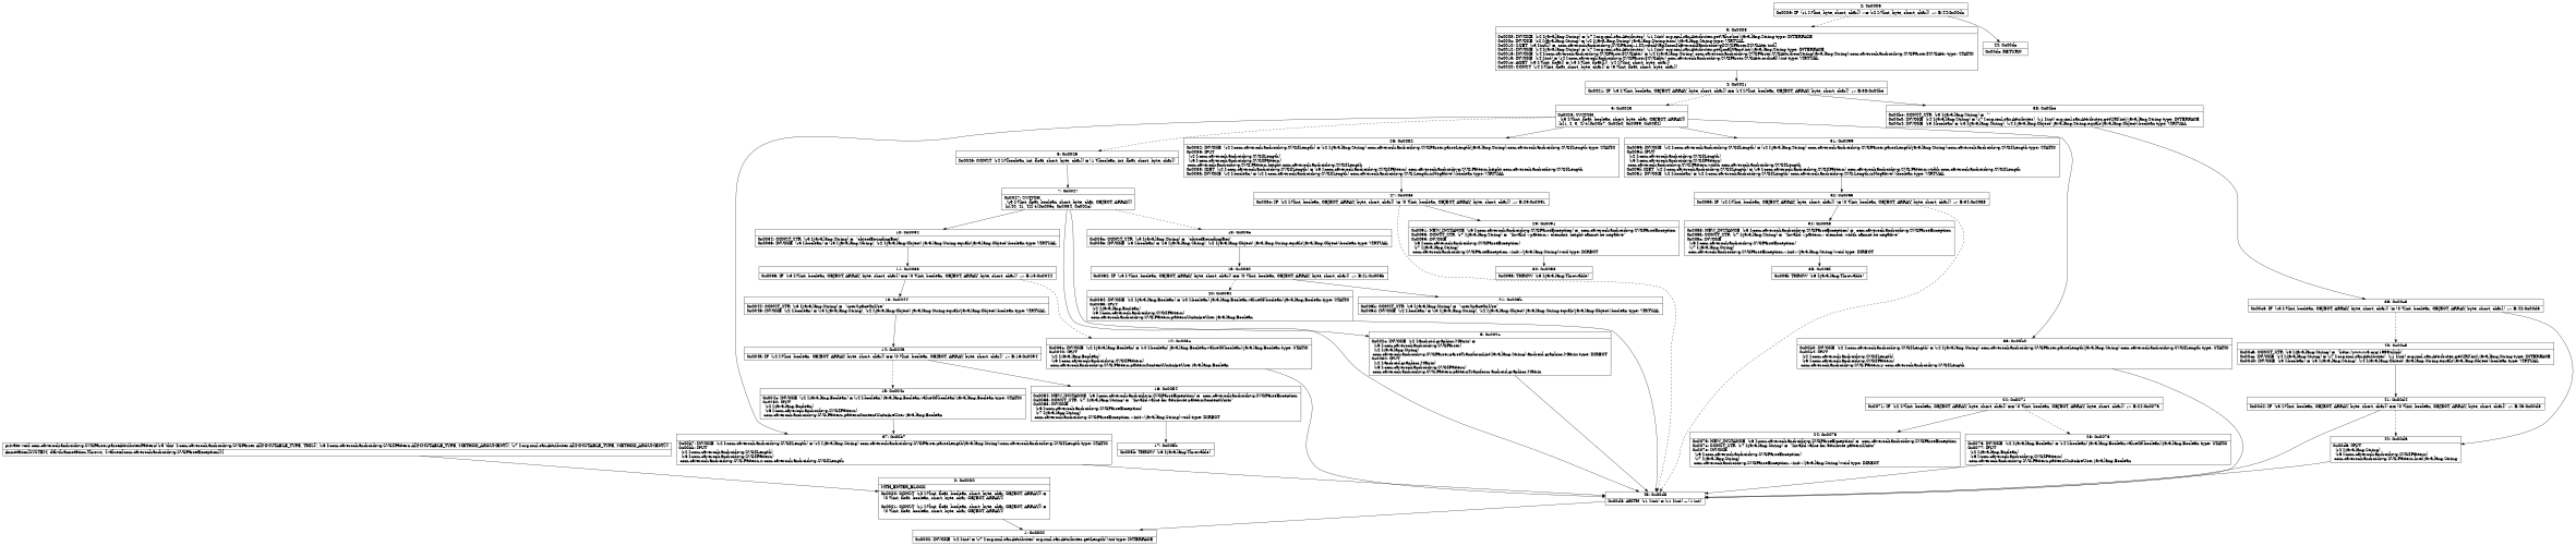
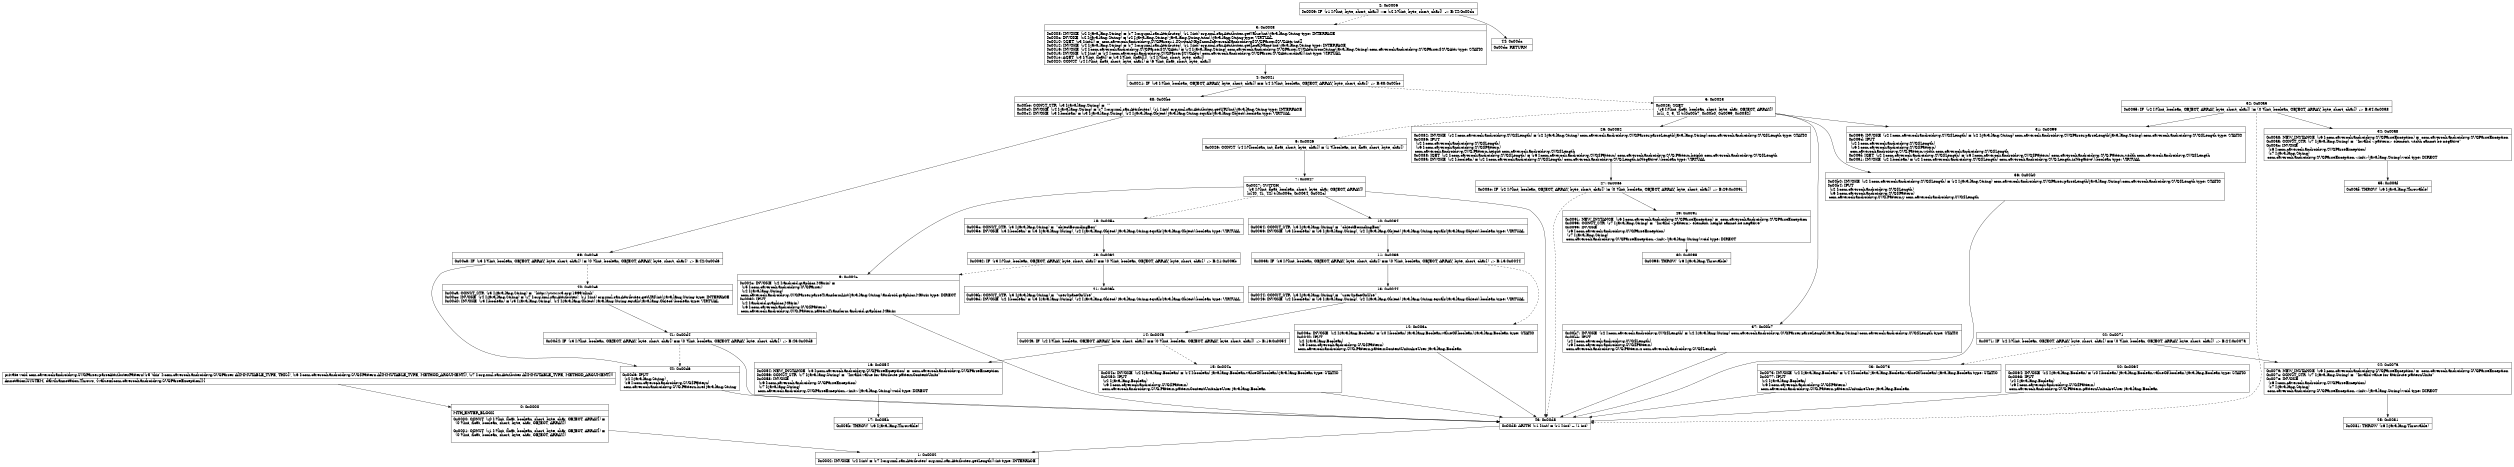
  digraph {
    node [shape=record]
    n1 [label="{0\:\ 0x0000|MTH_ENTER_BLOCK\l|0x0000: CONST  (r0 I:?[int, float, boolean, short, byte, char, OBJECT, ARRAY]) = \l  (0 ?[int, float, boolean, short, byte, char, OBJECT, ARRAY])\l \l0x0001: CONST  (r1 I:?[int, float, boolean, short, byte, char, OBJECT, ARRAY]) = \l  (0 ?[int, float, boolean, short, byte, char, OBJECT, ARRAY])\l \l}"]
    n2 [label="{1\:\ 0x0002|0x0002: INVOKE  (r2 I:int) = (r7 I:org.xml.sax.Attributes) org.xml.sax.Attributes.getLength():int type: INTERFACE \l}"]
    n3 [label="{2\:\ 0x0006|0x0006: IF  (r1 I:?[int, byte, short, char]) \>= (r2 I:?[int, byte, short, char])  \-\> B:44:0x00dc \l}"]
    n4 [label="{3\:\ 0x0008|0x0008: INVOKE  (r2 I:java.lang.String) = (r7 I:org.xml.sax.Attributes), (r1 I:int) org.xml.sax.Attributes.getValue(int):java.lang.String type: INTERFACE \l0x000c: INVOKE  (r2 I:java.lang.String) = (r2 I:java.lang.String) java.lang.String.trim():java.lang.String type: VIRTUAL \l0x0010: SGET  (r3 I:int[]) =  com.caverock.androidsvg.SVGParser.1.$SwitchMap$com$caverock$androidsvg$SVGParser$SVGAttr int[] \l0x0012: INVOKE  (r4 I:java.lang.String) = (r7 I:org.xml.sax.Attributes), (r1 I:int) org.xml.sax.Attributes.getLocalName(int):java.lang.String type: INTERFACE \l0x0016: INVOKE  (r4 I:com.caverock.androidsvg.SVGParser$SVGAttr) = (r4 I:java.lang.String) com.caverock.androidsvg.SVGParser.SVGAttr.fromString(java.lang.String):com.caverock.androidsvg.SVGParser$SVGAttr type: STATIC \l0x001a: INVOKE  (r4 I:int) = (r4 I:com.caverock.androidsvg.SVGParser$SVGAttr) com.caverock.androidsvg.SVGParser.SVGAttr.ordinal():int type: VIRTUAL \l0x001e: AGET  (r3 I:?[int, float]) = (r3 I:?[int, float][]), (r4 I:?[int, short, byte, char]) \l0x0020: CONST  (r4 I:?[int, float, short, byte, char]) = (6 ?[int, float, short, byte, char]) \l}"]
    n5 [label="{44\:\ 0x00dc|0x00dc: RETURN   \l}"]
    n6 [label="{4\:\ 0x0021|0x0021: IF  (r3 I:?[int, boolean, OBJECT, ARRAY, byte, short, char]) == (r4 I:?[int, boolean, OBJECT, ARRAY, byte, short, char])  \-\> B:38:0x00be \l}"]
-   n7 [label="{5\:\ 0x0023|0x0023: SWITCH  \l  (r3 I:?[int, float, boolean, short, byte, char, OBJECT, ARRAY])\l k:[1, 2, 3, 4] t:[0x00b7, 0x00b0, 0x0099, 0x0082] \l}"]
+   n7 [label="{5\:\ 0x0023|0x0023: SGET  \l  (r3 I:?[int, float, boolean, short, byte, char, OBJECT, ARRAY])\l k:[1, 2, 3, 4] t:[0x00b7, 0x00b0, 0x0099, 0x0082] \l}"]
    n8 [label="{38\:\ 0x00be|0x00be: CONST_STR  (r3 I:java.lang.String) =  \"\" \l0x00c0: INVOKE  (r4 I:java.lang.String) = (r7 I:org.xml.sax.Attributes), (r1 I:int) org.xml.sax.Attributes.getURI(int):java.lang.String type: INTERFACE \l0x00c4: INVOKE  (r3 I:boolean) = (r3 I:java.lang.String), (r4 I:java.lang.Object) java.lang.String.equals(java.lang.Object):boolean type: VIRTUAL \l}"]
    n9 [label="{6\:\ 0x0026|0x0026: CONST  (r4 I:?[boolean, int, float, short, byte, char]) = (1 ?[boolean, int, float, short, byte, char]) \l}"]
    n10 [label="{26\:\ 0x0082|0x0082: INVOKE  (r2 I:com.caverock.androidsvg.SVG$Length) = (r2 I:java.lang.String) com.caverock.androidsvg.SVGParser.parseLength(java.lang.String):com.caverock.androidsvg.SVG$Length type: STATIC \l0x0086: IPUT  \l  (r2 I:com.caverock.androidsvg.SVG$Length)\l  (r6 I:com.caverock.androidsvg.SVG$Pattern)\l com.caverock.androidsvg.SVG.Pattern.height com.caverock.androidsvg.SVG$Length \l0x0088: IGET  (r2 I:com.caverock.androidsvg.SVG$Length) = (r6 I:com.caverock.androidsvg.SVG$Pattern) com.caverock.androidsvg.SVG.Pattern.height com.caverock.androidsvg.SVG$Length \l0x008a: INVOKE  (r2 I:boolean) = (r2 I:com.caverock.androidsvg.SVG$Length) com.caverock.androidsvg.SVG.Length.isNegative():boolean type: VIRTUAL \l}"]
    n11 [label="{31\:\ 0x0099|0x0099: INVOKE  (r2 I:com.caverock.androidsvg.SVG$Length) = (r2 I:java.lang.String) com.caverock.androidsvg.SVGParser.parseLength(java.lang.String):com.caverock.androidsvg.SVG$Length type: STATIC \l0x009d: IPUT  \l  (r2 I:com.caverock.androidsvg.SVG$Length)\l  (r6 I:com.caverock.androidsvg.SVG$Pattern)\l com.caverock.androidsvg.SVG.Pattern.width com.caverock.androidsvg.SVG$Length \l0x009f: IGET  (r2 I:com.caverock.androidsvg.SVG$Length) = (r6 I:com.caverock.androidsvg.SVG$Pattern) com.caverock.androidsvg.SVG.Pattern.width com.caverock.androidsvg.SVG$Length \l0x00a1: INVOKE  (r2 I:boolean) = (r2 I:com.caverock.androidsvg.SVG$Length) com.caverock.androidsvg.SVG.Length.isNegative():boolean type: VIRTUAL \l}"]
    n12 [label="{36\:\ 0x00b0|0x00b0: INVOKE  (r2 I:com.caverock.androidsvg.SVG$Length) = (r2 I:java.lang.String) com.caverock.androidsvg.SVGParser.parseLength(java.lang.String):com.caverock.androidsvg.SVG$Length type: STATIC \l0x00b4: IPUT  \l  (r2 I:com.caverock.androidsvg.SVG$Length)\l  (r6 I:com.caverock.androidsvg.SVG$Pattern)\l com.caverock.androidsvg.SVG.Pattern.y com.caverock.androidsvg.SVG$Length \l}"]
    n13 [label="{37\:\ 0x00b7|0x00b7: INVOKE  (r2 I:com.caverock.androidsvg.SVG$Length) = (r2 I:java.lang.String) com.caverock.androidsvg.SVGParser.parseLength(java.lang.String):com.caverock.androidsvg.SVG$Length type: STATIC \l0x00bb: IPUT  \l  (r2 I:com.caverock.androidsvg.SVG$Length)\l  (r6 I:com.caverock.androidsvg.SVG$Pattern)\l com.caverock.androidsvg.SVG.Pattern.x com.caverock.androidsvg.SVG$Length \l}"]
    n14 [label="{39\:\ 0x00c8|0x00c8: IF  (r3 I:?[int, boolean, OBJECT, ARRAY, byte, short, char]) != (0 ?[int, boolean, OBJECT, ARRAY, byte, short, char])  \-\> B:42:0x00d6 \l}"]
    n15 [label="{7\:\ 0x0027|0x0027: SWITCH  \l  (r3 I:?[int, float, boolean, short, byte, char, OBJECT, ARRAY])\l k:[40, 41, 42] t:[0x005c, 0x0034, 0x002c] \l}"]
    n16 [label="{27\:\ 0x008e|0x008e: IF  (r2 I:?[int, boolean, OBJECT, ARRAY, byte, short, char]) != (0 ?[int, boolean, OBJECT, ARRAY, byte, short, char])  \-\> B:29:0x0091 \l}"]
    n17 [label="{32\:\ 0x00a5|0x00a5: IF  (r2 I:?[int, boolean, OBJECT, ARRAY, byte, short, char]) != (0 ?[int, boolean, OBJECT, ARRAY, byte, short, char])  \-\> B:34:0x00a8 \l}"]
    n18 [label="{43\:\ 0x00d8|0x00d8: ARITH  (r1 I:int) = (r1 I:int) + (1 int) \l}"]
    n19 [label="{9\:\ 0x002c|0x002c: INVOKE  (r2 I:android.graphics.Matrix) = \l  (r5 I:com.caverock.androidsvg.SVGParser)\l  (r2 I:java.lang.String)\l com.caverock.androidsvg.SVGParser.parseTransformList(java.lang.String):android.graphics.Matrix type: DIRECT \l0x0030: IPUT  \l  (r2 I:android.graphics.Matrix)\l  (r6 I:com.caverock.androidsvg.SVG$Pattern)\l com.caverock.androidsvg.SVG.Pattern.patternTransform android.graphics.Matrix \l}"]
    n20 [label="{10\:\ 0x0034|0x0034: CONST_STR  (r3 I:java.lang.String) =  \"objectBoundingBox\" \l0x0036: INVOKE  (r3 I:boolean) = (r3 I:java.lang.String), (r2 I:java.lang.Object) java.lang.String.equals(java.lang.Object):boolean type: VIRTUAL \l}"]
    n21 [label="{18\:\ 0x005c|0x005c: CONST_STR  (r3 I:java.lang.String) =  \"objectBoundingBox\" \l0x005e: INVOKE  (r3 I:boolean) = (r3 I:java.lang.String), (r2 I:java.lang.Object) java.lang.String.equals(java.lang.Object):boolean type: VIRTUAL \l}"]
    n22 [label="{11\:\ 0x003a|0x003a: IF  (r3 I:?[int, boolean, OBJECT, ARRAY, byte, short, char]) == (0 ?[int, boolean, OBJECT, ARRAY, byte, short, char])  \-\> B:13:0x0044 \l}"]
    n23 [label="{19\:\ 0x0062|0x0062: IF  (r3 I:?[int, boolean, OBJECT, ARRAY, byte, short, char]) == (0 ?[int, boolean, OBJECT, ARRAY, byte, short, char])  \-\> B:21:0x006b \l}"]
    n24 [label="{12\:\ 0x003c|0x003c: INVOKE  (r2 I:java.lang.Boolean) = (r0 I:boolean) java.lang.Boolean.valueOf(boolean):java.lang.Boolean type: STATIC \l0x0040: IPUT  \l  (r2 I:java.lang.Boolean)\l  (r6 I:com.caverock.androidsvg.SVG$Pattern)\l com.caverock.androidsvg.SVG.Pattern.patternContentUnitsAreUser java.lang.Boolean \l}"]
    n25 [label="{13\:\ 0x0044|0x0044: CONST_STR  (r3 I:java.lang.String) =  \"userSpaceOnUse\" \l0x0046: INVOKE  (r2 I:boolean) = (r3 I:java.lang.String), (r2 I:java.lang.Object) java.lang.String.equals(java.lang.Object):boolean type: VIRTUAL \l}"]
    n26 [label="{14\:\ 0x004a|0x004a: IF  (r2 I:?[int, boolean, OBJECT, ARRAY, byte, short, char]) == (0 ?[int, boolean, OBJECT, ARRAY, byte, short, char])  \-\> B:16:0x0054 \l}"]
    n27 [label="{15\:\ 0x004c|0x004c: INVOKE  (r2 I:java.lang.Boolean) = (r4 I:boolean) java.lang.Boolean.valueOf(boolean):java.lang.Boolean type: STATIC \l0x0250: IPUT  \l  (r2 I:java.lang.Boolean)\l  (r6 I:com.caverock.androidsvg.SVG$Pattern)\l com.caverock.androidsvg.SVG.Pattern.patternContentUnitsAreUser java.lang.Boolean \l}"]
    n28 [label="{16\:\ 0x0054|0x0054: NEW_INSTANCE  (r6 I:com.caverock.androidsvg.SVGParseException) =  com.caverock.androidsvg.SVGParseException \l0x0056: CONST_STR  (r7 I:java.lang.String) =  \"Invalid value for attribute patternContentUnits\" \l0x0058: INVOKE  \l  (r6 I:com.caverock.androidsvg.SVGParseException)\l  (r7 I:java.lang.String)\l com.caverock.androidsvg.SVGParseException.\<init\>(java.lang.String):void type: DIRECT \l}"]
    n29 [label="{17\:\ 0x005b|0x005b: THROW  (r6 I:java.lang.Throwable) \l}"]
    n30 [label="{20\:\ 0x0064|0x0064: INVOKE  (r2 I:java.lang.Boolean) = (r0 I:boolean) java.lang.Boolean.valueOf(boolean):java.lang.Boolean type: STATIC \l0x0068: IPUT  \l  (r2 I:java.lang.Boolean)\l  (r6 I:com.caverock.androidsvg.SVG$Pattern)\l com.caverock.androidsvg.SVG.Pattern.patternUnitsAreUser java.lang.Boolean \l}"]
    n31 [label="{21\:\ 0x006b|0x006b: CONST_STR  (r3 I:java.lang.String) =  \"userSpaceOnUse\" \l0x006d: INVOKE  (r2 I:boolean) = (r3 I:java.lang.String), (r2 I:java.lang.Object) java.lang.String.equals(java.lang.Object):boolean type: VIRTUAL \l}"]
    n32 [label="{22\:\ 0x0071|0x0071: IF  (r2 I:?[int, boolean, OBJECT, ARRAY, byte, short, char]) == (0 ?[int, boolean, OBJECT, ARRAY, byte, short, char])  \-\> B:24:0x007a \l}"]
    n33 [label="{23\:\ 0x0073|0x0073: INVOKE  (r2 I:java.lang.Boolean) = (r4 I:boolean) java.lang.Boolean.valueOf(boolean):java.lang.Boolean type: STATIC \l0x0077: IPUT  \l  (r2 I:java.lang.Boolean)\l  (r6 I:com.caverock.androidsvg.SVG$Pattern)\l com.caverock.androidsvg.SVG.Pattern.patternUnitsAreUser java.lang.Boolean \l}"]
    n34 [label="{24\:\ 0x007a|0x007a: NEW_INSTANCE  (r6 I:com.caverock.androidsvg.SVGParseException) =  com.caverock.androidsvg.SVGParseException \l0x007c: CONST_STR  (r7 I:java.lang.String) =  \"Invalid value for attribute patternUnits\" \l0x007e: INVOKE  \l  (r6 I:com.caverock.androidsvg.SVGParseException)\l  (r7 I:java.lang.String)\l com.caverock.androidsvg.SVGParseException.\<init\>(java.lang.String):void type: DIRECT \l}"]
+   n35 [label="{25\:\ 0x0081|0x0081: THROW  (r6 I:java.lang.Throwable) \l}"]
    n36 [label="{29\:\ 0x0091|0x0091: NEW_INSTANCE  (r6 I:com.caverock.androidsvg.SVGParseException) =  com.caverock.androidsvg.SVGParseException \l0x0093: CONST_STR  (r7 I:java.lang.String) =  \"Invalid \<pattern\> element. height cannot be negative\" \l0x0095: INVOKE  \l  (r6 I:com.caverock.androidsvg.SVGParseException)\l  (r7 I:java.lang.String)\l com.caverock.androidsvg.SVGParseException.\<init\>(java.lang.String):void type: DIRECT \l}"]
    n37 [label="{30\:\ 0x0098|0x0098: THROW  (r6 I:java.lang.Throwable) \l}"]
    n38 [label="{34\:\ 0x00a8|0x00a8: NEW_INSTANCE  (r6 I:com.caverock.androidsvg.SVGParseException) =  com.caverock.androidsvg.SVGParseException \l0x00aa: CONST_STR  (r7 I:java.lang.String) =  \"Invalid \<pattern\> element. width cannot be negative\" \l0x00ac: INVOKE  \l  (r6 I:com.caverock.androidsvg.SVGParseException)\l  (r7 I:java.lang.String)\l com.caverock.androidsvg.SVGParseException.\<init\>(java.lang.String):void type: DIRECT \l}"]
    n39 [label="{35\:\ 0x00af|0x00af: THROW  (r6 I:java.lang.Throwable) \l}"]
    n40 [label="{40\:\ 0x00ca|0x00ca: CONST_STR  (r3 I:java.lang.String) =  \"http:\/\/www.w3.org\/1999\/xlink\" \l0x00cc: INVOKE  (r4 I:java.lang.String) = (r7 I:org.xml.sax.Attributes), (r1 I:int) org.xml.sax.Attributes.getURI(int):java.lang.String type: INTERFACE \l0x00d0: INVOKE  (r3 I:boolean) = (r3 I:java.lang.String), (r4 I:java.lang.Object) java.lang.String.equals(java.lang.Object):boolean type: VIRTUAL \l}"]
    n41 [label="{42\:\ 0x00d6|0x00d6: IPUT  \l  (r2 I:java.lang.String)\l  (r6 I:com.caverock.androidsvg.SVG$Pattern)\l com.caverock.androidsvg.SVG.Pattern.href java.lang.String \l}"]
    n42 [label="{41\:\ 0x00d4|0x00d4: IF  (r3 I:?[int, boolean, OBJECT, ARRAY, byte, short, char]) == (0 ?[int, boolean, OBJECT, ARRAY, byte, short, char])  \-\> B:43:0x00d8 \l}"]
    n43 [label="{private void com.caverock.androidsvg.SVGParser.parseAttributesPattern((r5 'this' I:com.caverock.androidsvg.SVGParser A[IMMUTABLE_TYPE, THIS]), (r6 I:com.caverock.androidsvg.SVG$Pattern A[IMMUTABLE_TYPE, METHOD_ARGUMENT]), (r7 I:org.xml.sax.Attributes A[IMMUTABLE_TYPE, METHOD_ARGUMENT]))  | Annotation[SYSTEM, dalvik.annotation.Throws, \{value=[com.caverock.androidsvg.SVGParseException]\}]\l}"]
    n1 -> n2
    n3 -> n4 [style=dashed]
    n3 -> n5
    n4 -> n6
    n6 -> n7 [style=dashed]
    n6 -> n8
    n7 -> n9 [style=dashed]
    n7 -> n10
    n7 -> n11
    n7 -> n12
    n7 -> n13
    n8 -> n14
    n9 -> n15
    n10 -> n16
-   n11 -> n17
+   n17 -> n11
    n12 -> n18
    n13 -> n18
    n14 -> n40 [style=dashed]
    n14 -> n41
    n15 -> n18
    n15 -> n19
    n15 -> n20
    n15 -> n21 [style=dashed]
    n16 -> n18 [style=dashed]
    n16 -> n36
    n17 -> n18 [style=dashed]
    n17 -> n38
    n18 -> n2
    n19 -> n18
    n20 -> n22
    n21 -> n23
    n22 -> n24 [style=dashed]
    n22 -> n25
-   n23 -> n30 [style=dashed]
+   n23 -> n19 [style=dashed]
    n23 -> n31
    n24 -> n18
    n25 -> n26
    n26 -> n27 [style=dashed]
    n26 -> n28
-   n27 -> n13
+   n27 -> n18
    n28 -> n29
    n30 -> n18
    n32 -> n33 [style=dashed]
    n32 -> n34
    n33 -> n18
+   n34 -> n35
    n36 -> n37
    n38 -> n39
    n40 -> n42
    n41 -> n18
    n42 -> n18
    n42 -> n41 [style=dashed]
    n43 -> n1
  }
